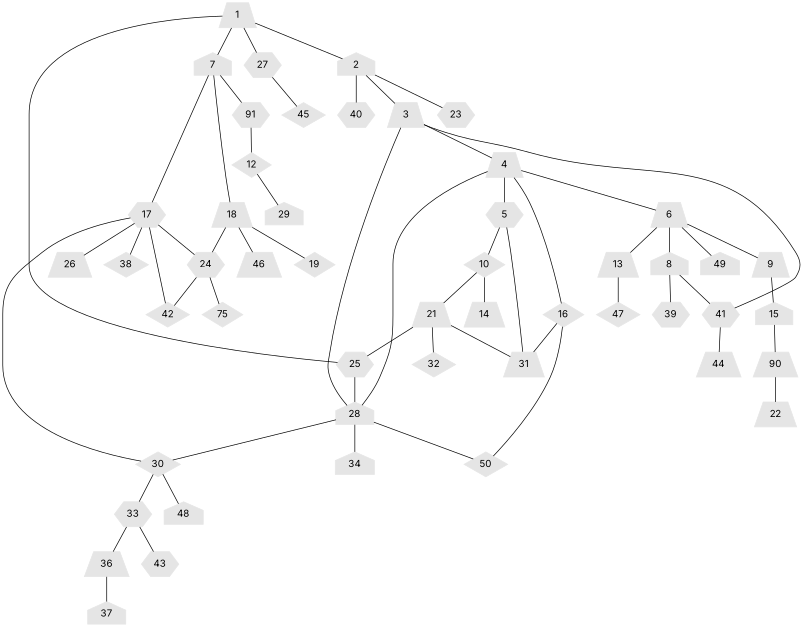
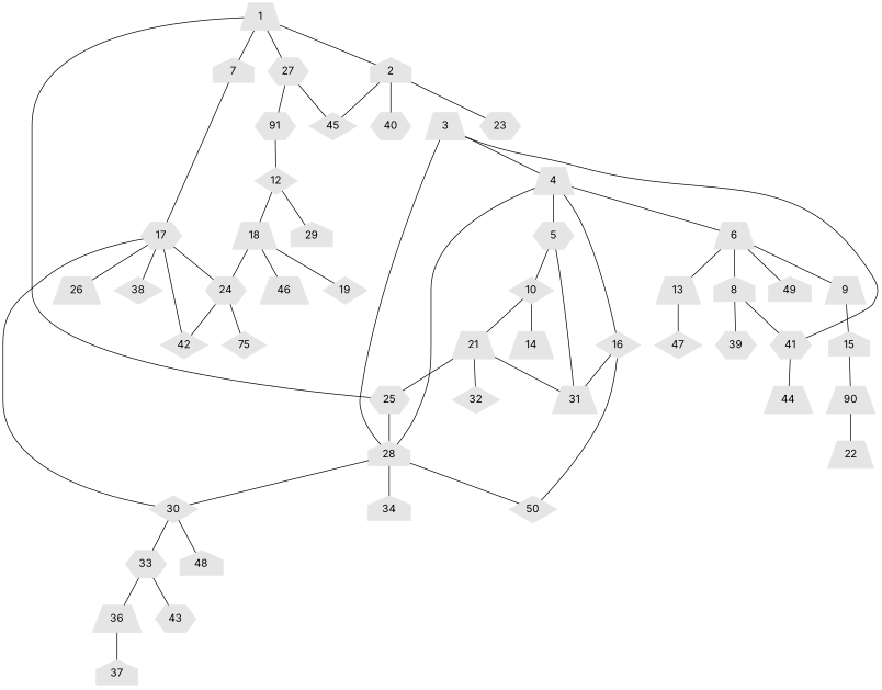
  graph {
    fontname=Inter
    node [color=gray90 fontname=Inter shape=trapezium style=filled]
    edge [fontname=Inter]
    2 [shape=house]
    1
    7 [shape=house]
    25 [shape=hexagon]
    27 [shape=hexagon]
    3
    23 [shape=hexagon]
    40 [shape=hexagon]
    n9 [label=91 shape=hexagon]
    17 [shape=hexagon]
    28 [shape=house]
    45 [shape=diamond]
    4
    41 [shape=hexagon]
    5 [shape=hexagon]
    6
    16 [shape=diamond]
    50 [shape=diamond]
    30 [shape=diamond]
    34 [shape=house]
    44
    10 [shape=diamond]
    31
    8 [shape=house]
    9
    13
    49 [shape=house]
    14
    21
    39 [shape=hexagon]
    15 [shape=house]
    47 [shape=diamond]
    12 [shape=diamond]
    24 [shape=hexagon]
    26
    38 [shape=diamond]
    42 [shape=diamond]
    n38 [label=90]
    32 [shape=diamond]
    18
    29 [shape=house]
    19 [shape=diamond]
    46
    22
    n45 [label=75 shape=diamond]
    33 [shape=hexagon]
    48 [shape=house]
    36
    43 [shape=hexagon]
    37 [shape=house]
-   2 -- 3
+   2 -- 45
    2 -- 23
    2 -- 40
    1 -- 2
    1 -- 7
    1 -- 25
    1 -- 27
-   7 -- n9
+   27 -- n9
    7 -- 17
    25 -- 28
    27 -- 45
    3 -- 28
    3 -- 4
    3 -- 41
    n9 -- 12
    17 -- 30
    17 -- 24
    17 -- 26
    17 -- 38
    17 -- 42
    28 -- 50
    28 -- 30
    28 -- 34
    4 -- 28
    4 -- 5
    4 -- 6
    4 -- 16
    41 -- 44
    5 -- 10
    5 -- 31
    6 -- 8
    6 -- 9
    6 -- 13
    6 -- 49
    16 -- 50
    16 -- 31
    30 -- 33
    30 -- 48
    10 -- 14
    10 -- 21
    8 -- 41
    8 -- 39
    9 -- 15
    13 -- 47
    21 -- 25
    21 -- 31
    21 -- 32
    15 -- n38
-   7 -- 18
+   12 -- 18
    12 -- 29
    24 -- 42
    24 -- n45
    n38 -- 22
    18 -- 24
    18 -- 19
    18 -- 46
    33 -- 36
    33 -- 43
    36 -- 37
  }
